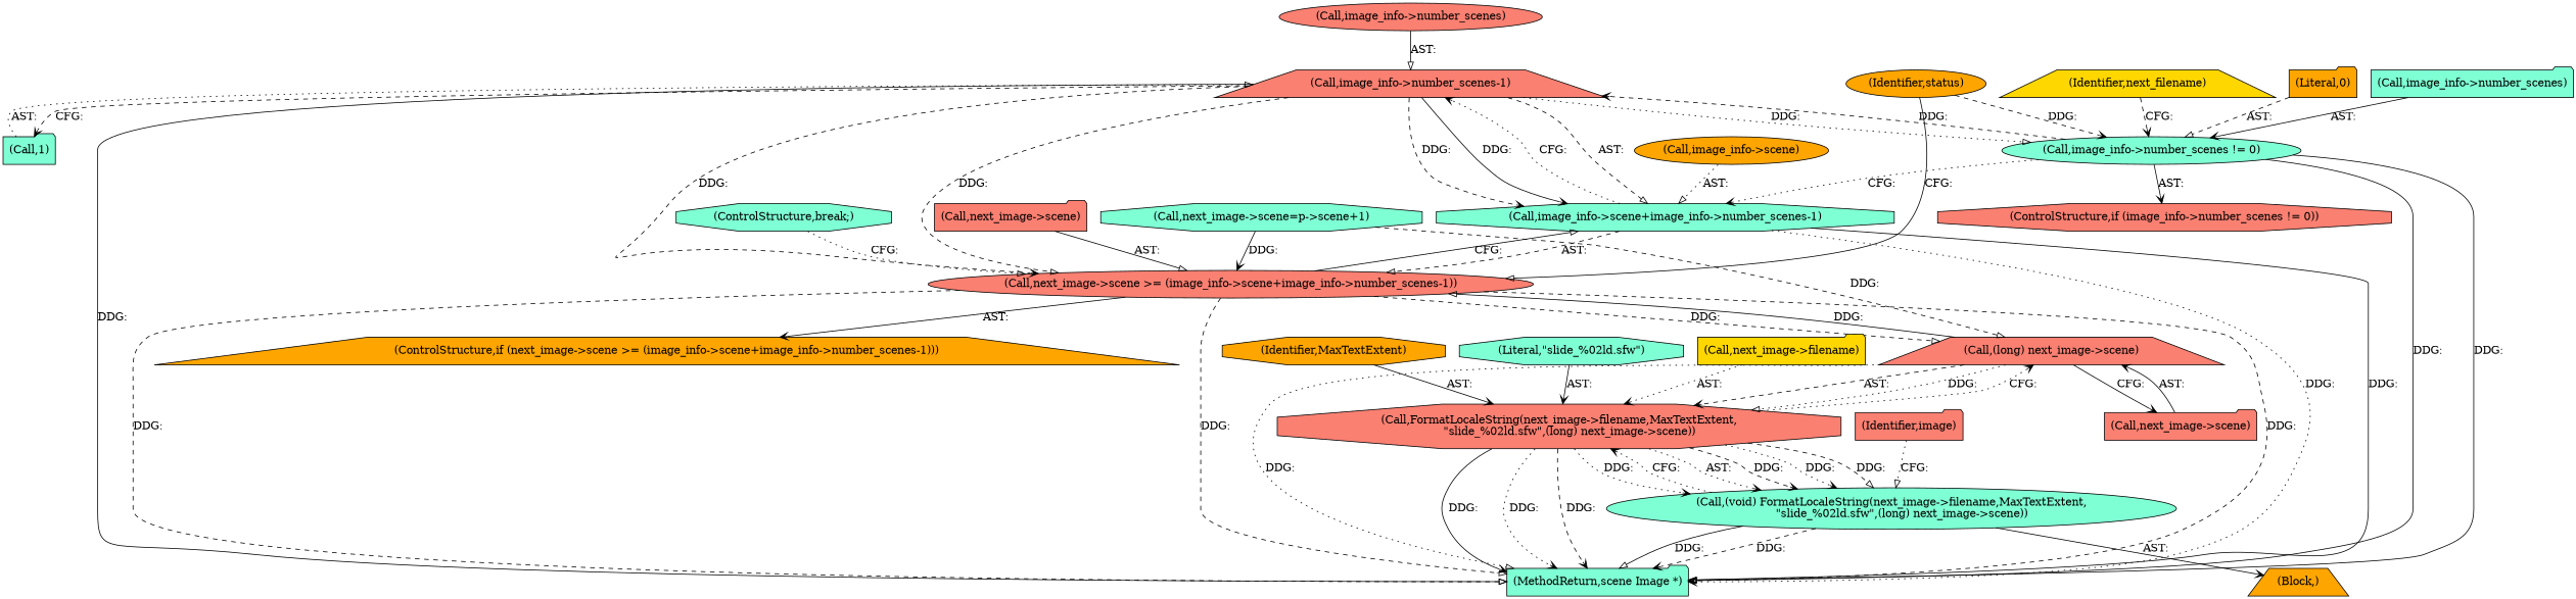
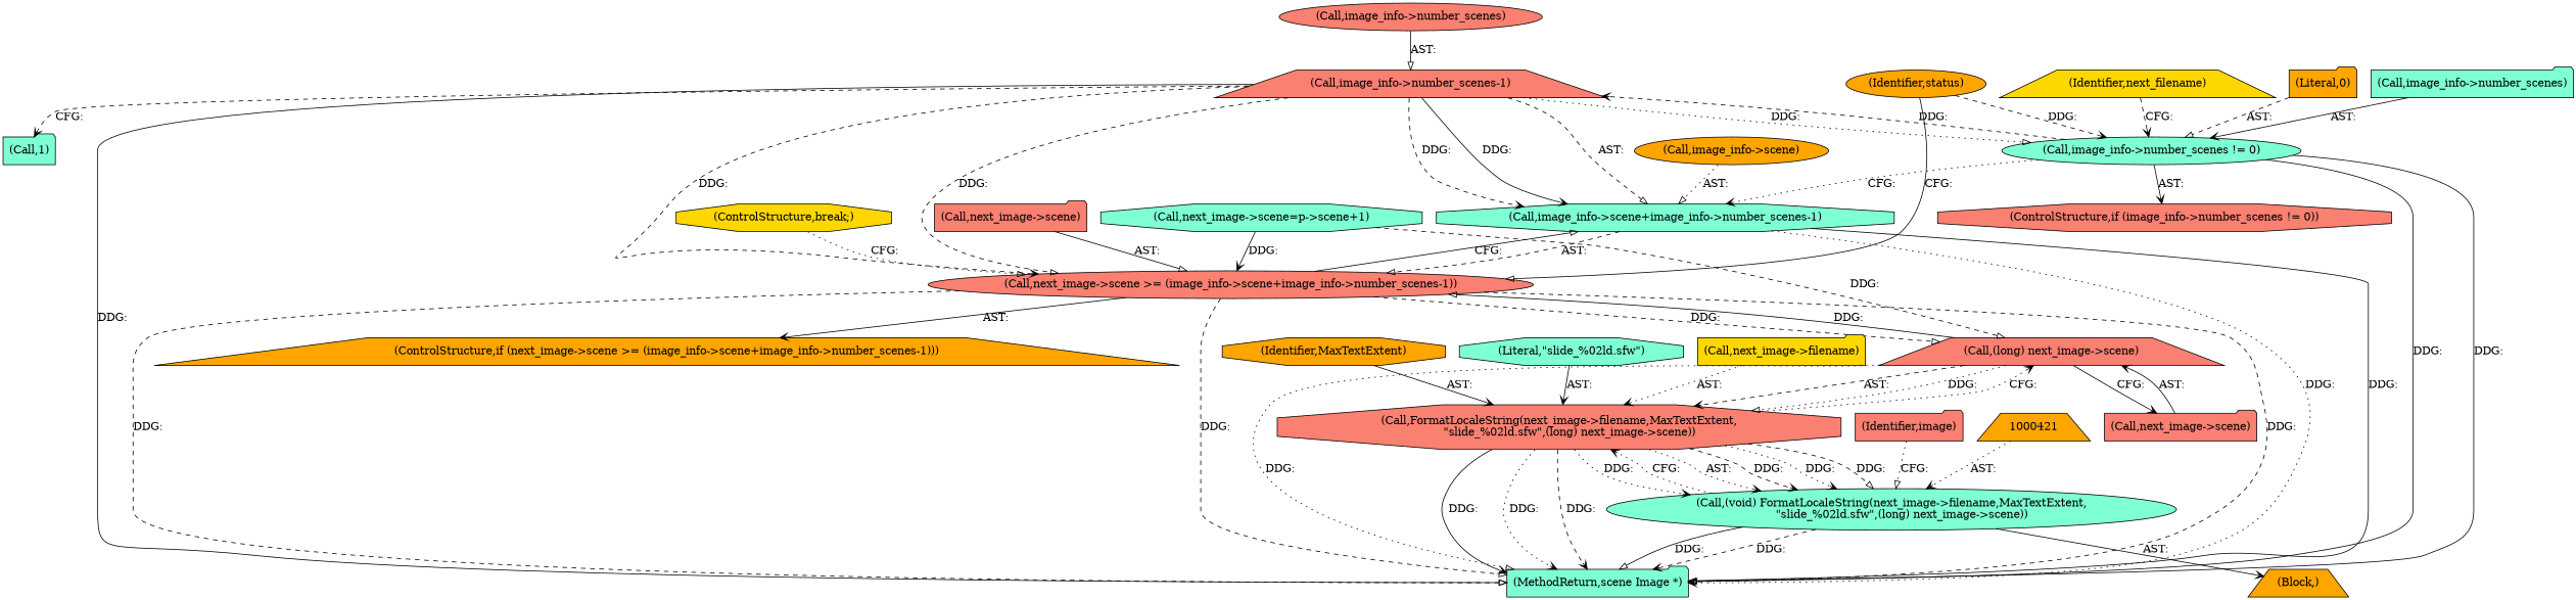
  digraph {
    node [fillcolor=salmon shape=folder style=filled]
    edge [arrowhead=vee style=solid]
    n1 [label="(Call,image_info->number_scenes-1)" shape=trapezium]
    n2 [fillcolor=aquamarine label="(Call,image_info->number_scenes != 0)" shape=ellipse]
    n3 [label="(Call,next_image->scene >= (image_info->scene+image_info->number_scenes-1))" shape=ellipse]
    n4 [fillcolor=aquamarine label="(Call,image_info->scene+image_info->number_scenes-1)" shape=octagon]
    n5 [fillcolor=aquamarine label="(MethodReturn,scene Image *)"]
    n6 [fillcolor=aquamarine label="(Call,1)"]
    n7 [label="(ControlStructure,if (image_info->number_scenes != 0))" shape=octagon]
    n8 [label="(Call,(long) next_image->scene)" shape=trapezium]
    n9 [fillcolor=orange label="(ControlStructure,if (next_image->scene >= (image_info->scene+image_info->number_scenes-1)))" shape=trapezium]
    n10 [fillcolor=orange label="(Literal,0)"]
    n11 [label="(Call,FormatLocaleString(next_image->filename,MaxTextExtent,\n      \"slide_%02ld.sfw\",(long) next_image->scene))" shape=octagon]
    n12 [label="(Call,next_image->scene)"]
    n13 [fillcolor=aquamarine label="(Call,(void) FormatLocaleString(next_image->filename,MaxTextExtent,\n      \"slide_%02ld.sfw\",(long) next_image->scene))" shape=ellipse]
    n14 [fillcolor=orange label="(Block,)" shape=trapezium]
    n15 [fillcolor=aquamarine label="(Call,next_image->scene=p->scene+1)" shape=octagon]
    n16 [fillcolor=aquamarine label="(Call,image_info->number_scenes)"]
    n17 [label="(Identifier,image)"]
    n18 [fillcolor=orange label="(Identifier,status)" shape=ellipse]
-   n19 [fillcolor=aquamarine label="(ControlStructure,break;)" shape=octagon]
+   n19 [fillcolor=gold label="(ControlStructure,break;)" shape=octagon]
    n20 [fillcolor=gold label="(Identifier,next_filename)" shape=trapezium]
    n21 [label="(Call,image_info->number_scenes)" shape=ellipse]
    n22 [fillcolor=orange label="(Call,image_info->scene)" shape=ellipse]
    n23 [fillcolor=orange label="(Identifier,MaxTextExtent)" shape=octagon]
    n24 [fillcolor=aquamarine label="(Literal,\"slide_%02ld.sfw\")" shape=octagon]
    n25 [label="(Call,next_image->scene)"]
    n26 [fillcolor=gold label="(Call,next_image->filename)"]
+   1000421 [fillcolor=orange shape=trapezium]
    n1 -> n2 [arrowhead=onormal label="DDG: " style=dotted]
    n1 -> n3 [arrowhead=onormal label="DDG: " style=dashed]
    n1 -> n3 [label="DDG: " style=dashed]
    n1 -> n4 [arrowhead=onormal label="AST: " style=dashed]
    n1 -> n4 [label="DDG: " style=dashed]
    n1 -> n4 [label="DDG: "]
    n1 -> n5 [arrowhead=onormal label="DDG: "]
    n1 -> n6 [label="CFG: " style=dashed]
    n2 -> n1 [label="DDG: " style=dashed]
    n2 -> n4 [label="CFG: " style=dotted]
    n2 -> n5 [arrowhead=onormal label="DDG: "]
    n2 -> n5 [arrowhead=onormal label="DDG: "]
    n2 -> n7 [label="AST: "]
    n3 -> n4 [arrowhead=onormal label="CFG: "]
    n3 -> n5 [arrowhead=onormal label="DDG: " style=dashed]
    n3 -> n5 [arrowhead=onormal label="DDG: " style=dashed]
    n3 -> n5 [arrowhead=onormal label="DDG: " style=dashed]
    n3 -> n8 [arrowhead=onormal label="DDG: " style=dashed]
    n3 -> n9 [label="AST: "]
-   n4 -> n1 [label="CFG: " style=dotted]
    n4 -> n3 [arrowhead=onormal label="AST: " style=dashed]
    n4 -> n5 [label="DDG: " style=dotted]
    n4 -> n5 [arrowhead=onormal label="DDG: "]
-   n6 -> n1 [arrowhead=onormal label="AST: " style=dotted]
    n8 -> n3 [arrowhead=onormal label="DDG: "]
    n8 -> n5 [arrowhead=onormal label="DDG: " style=dotted]
    n8 -> n11 [label="AST: " style=dashed]
    n8 -> n11 [arrowhead=onormal label="DDG: " style=dotted]
    n8 -> n12 [label="CFG: "]
    n10 -> n2 [arrowhead=onormal label="AST: " style=dashed]
    n11 -> n5 [label="DDG: "]
    n11 -> n5 [label="DDG: " style=dotted]
    n11 -> n5 [label="DDG: " style=dashed]
    n11 -> n8 [label="CFG: " style=dotted]
    n11 -> n13 [label="AST: " style=dotted]
    n11 -> n13 [label="DDG: " style=dashed]
    n11 -> n13 [label="DDG: " style=dotted]
    n11 -> n13 [arrowhead=onormal label="DDG: " style=dashed]
    n11 -> n13 [label="DDG: " style=dotted]
    n12 -> n8 [label="AST: "]
    n13 -> n5 [label="DDG: " style=dashed]
    n13 -> n5 [arrowhead=onormal label="DDG: "]
    n13 -> n11 [label="CFG: " style=dotted]
    n13 -> n14 [label="AST: "]
    n15 -> n3 [label="DDG: "]
    n15 -> n8 [arrowhead=onormal label="DDG: " style=dashed]
    n16 -> n2 [label="AST: "]
    n17 -> n13 [arrowhead=onormal label="CFG: " style=dotted]
    n18 -> n2 [label="DDG: " style=dashed]
    n18 -> n3 [arrowhead=onormal label="CFG: "]
    n19 -> n3 [arrowhead=onormal label="CFG: " style=dotted]
    n20 -> n2 [label="CFG: " style=dashed]
    n21 -> n1 [arrowhead=onormal label="AST: "]
    n22 -> n4 [arrowhead=onormal label="AST: " style=dotted]
    n23 -> n11 [label="AST: "]
    n24 -> n11 [label="AST: "]
    n25 -> n3 [arrowhead=onormal label="AST: "]
    n26 -> n11 [label="AST: " style=dotted]
+   1000421 -> n13 [label="AST: " style=dotted]
  }
